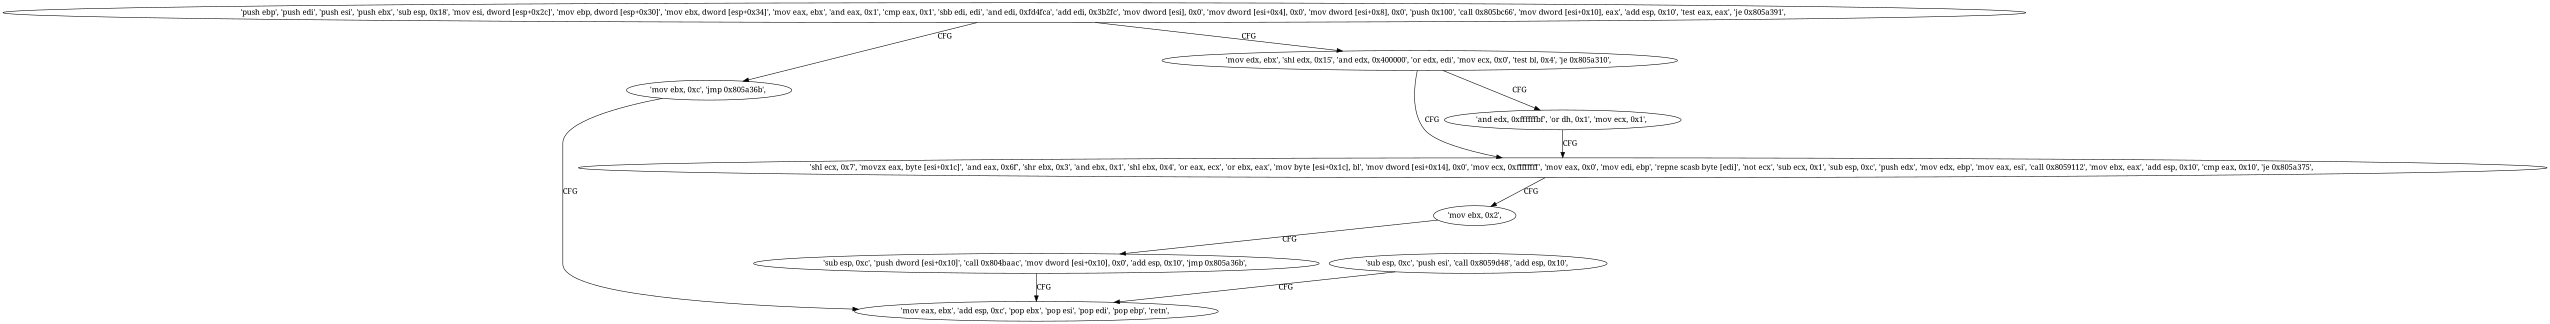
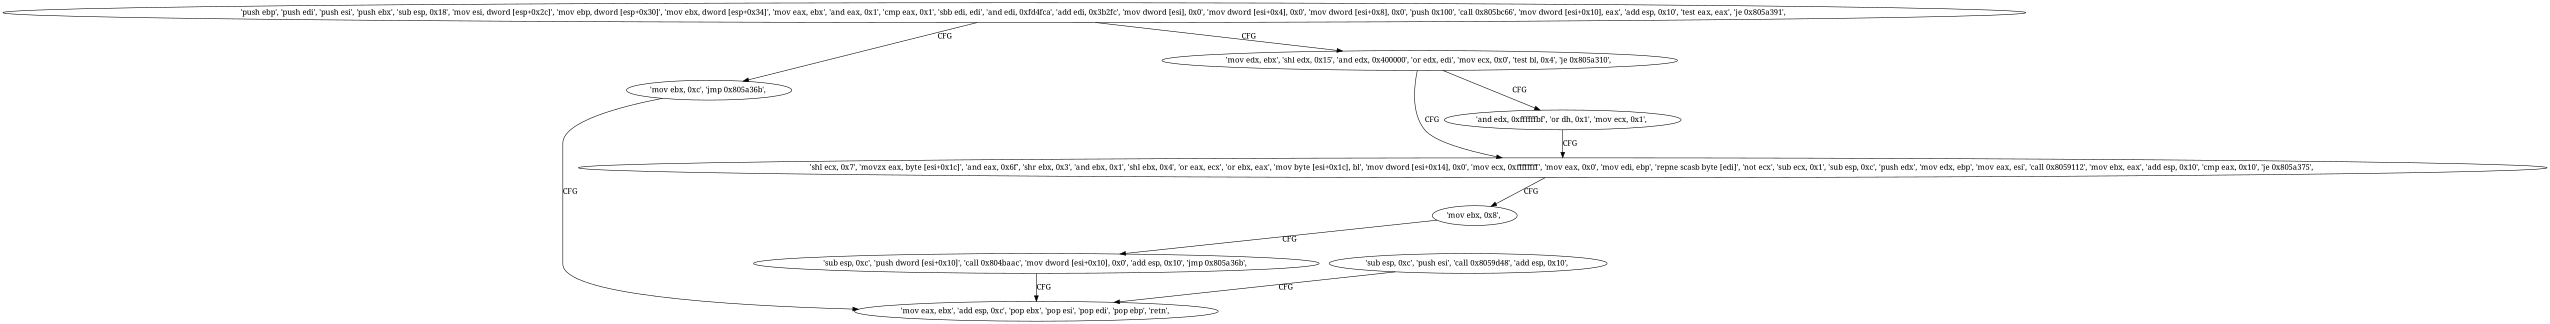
  digraph {
    fontname="Noto Serif"
    node [fontname="Noto Serif"]
    edge [fontname="Noto Serif"]
    n1 [label="'push ebp', 'push edi', 'push esi', 'push ebx', 'sub esp, 0x18', 'mov esi, dword [esp+0x2c]', 'mov ebp, dword [esp+0x30]', 'mov ebx, dword [esp+0x34]', 'mov eax, ebx', 'and eax, 0x1', 'cmp eax, 0x1', 'sbb edi, edi', 'and edi, 0xfd4fca', 'add edi, 0x3b2fc', 'mov dword [esi], 0x0', 'mov dword [esi+0x4], 0x0', 'mov dword [esi+0x8], 0x0', 'push 0x100', 'call 0x805bc66', 'mov dword [esi+0x10], eax', 'add esp, 0x10', 'test eax, eax', 'je 0x805a391', "]
    n2 [label="'mov ebx, 0xc', 'jmp 0x805a36b', "]
    n3 [label="'mov edx, ebx', 'shl edx, 0x15', 'and edx, 0x400000', 'or edx, edi', 'mov ecx, 0x0', 'test bl, 0x4', 'je 0x805a310', "]
    n4 [label="'mov eax, ebx', 'add esp, 0xc', 'pop ebx', 'pop esi', 'pop edi', 'pop ebp', 'retn', "]
    n5 [label="'shl ecx, 0x7', 'movzx eax, byte [esi+0x1c]', 'and eax, 0x6f', 'shr ebx, 0x3', 'and ebx, 0x1', 'shl ebx, 0x4', 'or eax, ecx', 'or ebx, eax', 'mov byte [esi+0x1c], bl', 'mov dword [esi+0x14], 0x0', 'mov ecx, 0xffffffff', 'mov eax, 0x0', 'mov edi, ebp', 'repne scasb byte [edi]', 'not ecx', 'sub ecx, 0x1', 'sub esp, 0xc', 'push edx', 'mov edx, ebp', 'mov eax, esi', 'call 0x8059112', 'mov ebx, eax', 'add esp, 0x10', 'cmp eax, 0x10', 'je 0x805a375', "]
    n6 [label="'and edx, 0xffffffbf', 'or dh, 0x1', 'mov ecx, 0x1', "]
-   n7 [label="'mov ebx, 0x2',"]
+   n7 [label="'mov ebx, 0x8', "]
    n8 [label="'sub esp, 0xc', 'push dword [esi+0x10]', 'call 0x804baac', 'mov dword [esi+0x10], 0x0', 'add esp, 0x10', 'jmp 0x805a36b', "]
    n9 [label="'sub esp, 0xc', 'push esi', 'call 0x8059d48', 'add esp, 0x10', "]
    n1 -> n2 [label=CFG]
    n1 -> n3 [label=CFG]
    n2 -> n4 [label=CFG]
    n3 -> n5 [label=CFG]
    n3 -> n6 [label=CFG]
    n5 -> n7 [label=CFG]
    n6 -> n5 [label=CFG]
    n7 -> n8 [label=CFG]
    n8 -> n4 [label=CFG]
    n9 -> n4 [label=CFG]
  }
